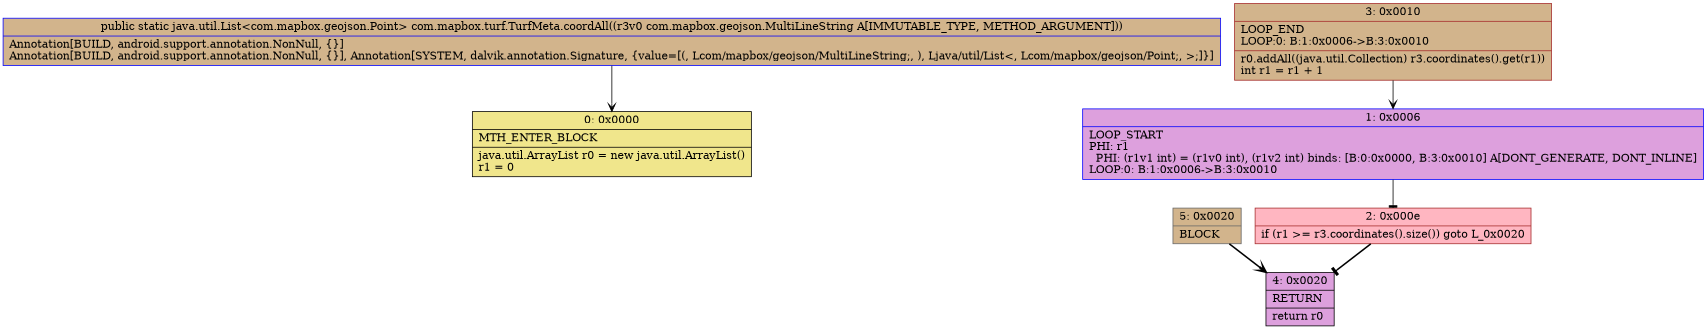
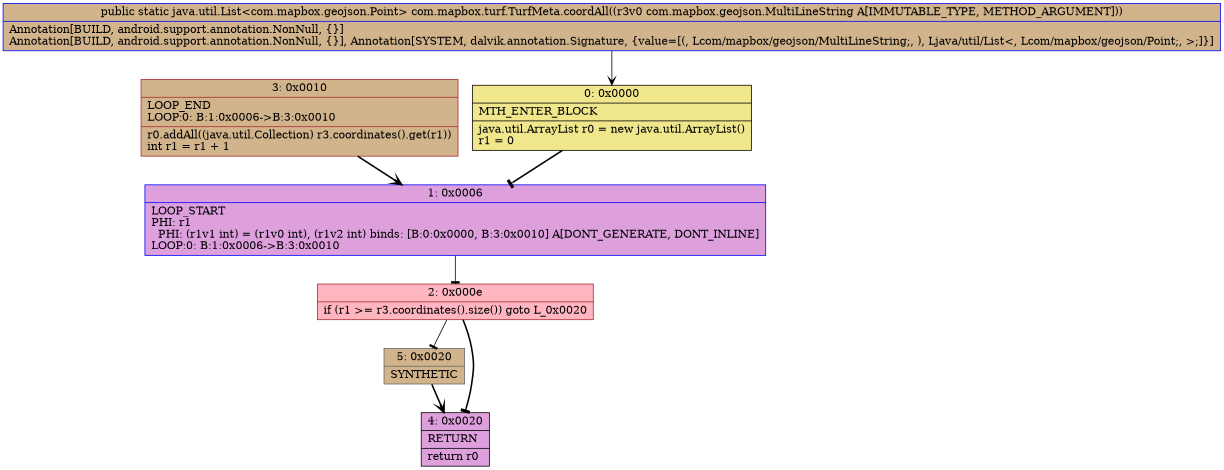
  digraph {
    node [color=black fillcolor=tan shape=record style=filled]
    edge [arrowhead=tee style=bold]
    n1 [fillcolor=khaki label="{0\:\ 0x0000|MTH_ENTER_BLOCK\l|java.util.ArrayList r0 = new java.util.ArrayList()\lr1 = 0\l}"]
    n2 [color=blue fillcolor=plum label="{1\:\ 0x0006|LOOP_START\lPHI: r1 \l  PHI: (r1v1 int) = (r1v0 int), (r1v2 int) binds: [B:0:0x0000, B:3:0x0010] A[DONT_GENERATE, DONT_INLINE]\lLOOP:0: B:1:0x0006\-\>B:3:0x0010\l}"]
    n3 [color=brown fillcolor=lightpink label="{2\:\ 0x000e|if (r1 \>= r3.coordinates().size()) goto L_0x0020\l}"]
-   n4 [color=gray40 label="{5\:\ 0x0020|BLOCK\l}"]
+   n4 [color=gray40 label="{5\:\ 0x0020|SYNTHETIC\l}"]
    n5 [fillcolor=plum label="{4\:\ 0x0020|RETURN\l|return r0\l}"]
    n6 [color=brown label="{3\:\ 0x0010|LOOP_END\lLOOP:0: B:1:0x0006\-\>B:3:0x0010\l|r0.addAll((java.util.Collection) r3.coordinates().get(r1))\lint r1 = r1 + 1\l}"]
    n7 [color=blue label="{public static java.util.List\<com.mapbox.geojson.Point\> com.mapbox.turf.TurfMeta.coordAll((r3v0 com.mapbox.geojson.MultiLineString A[IMMUTABLE_TYPE, METHOD_ARGUMENT]))  | Annotation[BUILD, android.support.annotation.NonNull, \{\}]\lAnnotation[BUILD, android.support.annotation.NonNull, \{\}], Annotation[SYSTEM, dalvik.annotation.Signature, \{value=[(, Lcom\/mapbox\/geojson\/MultiLineString;, ), Ljava\/util\/List\<, Lcom\/mapbox\/geojson\/Point;, \>;]\}]\l}"]
+   n1 -> n2
    n2 -> n3 [style=solid]
+   n3 -> n4 [style=solid]
    n3 -> n5
    n4 -> n5 [arrowhead=vee]
-   n6 -> n2 [arrowhead=vee style=solid]
+   n6 -> n2 [arrowhead=vee]
    n7 -> n1 [arrowhead=vee style=solid]
  }
